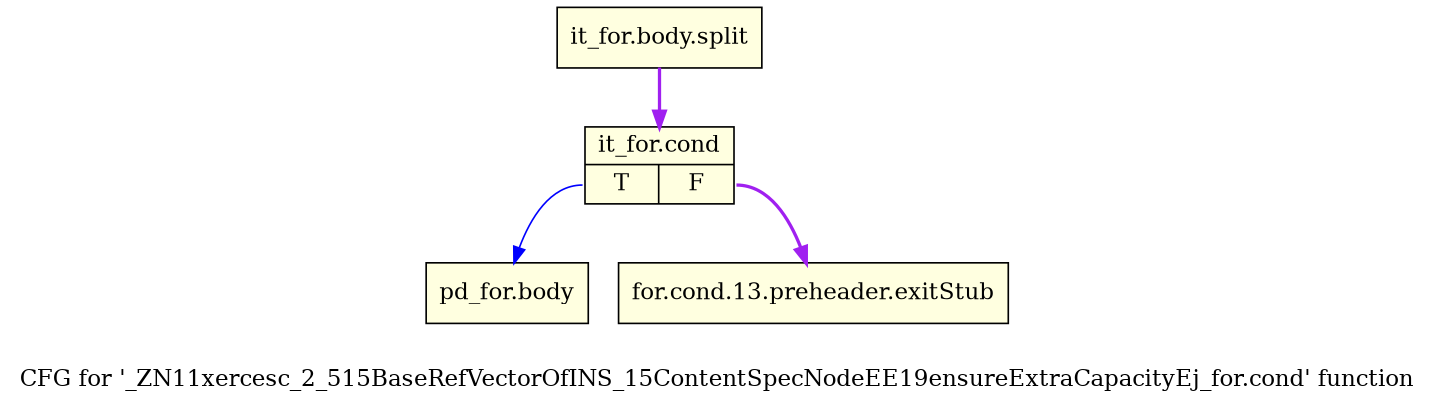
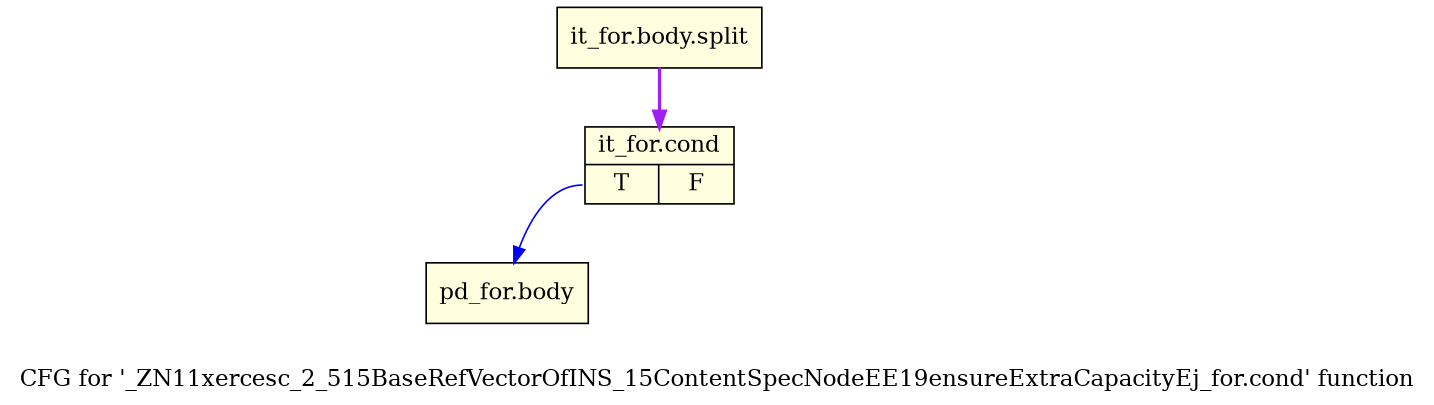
  digraph {
    fontname="DejaVu Serif"
    label="CFG for '_ZN11xercesc_2_515BaseRefVectorOfINS_15ContentSpecNodeEE19ensureExtraCapacityEj_for.cond' function"
    node [fillcolor=lightyellow fontname="DejaVu Serif" shape=record style=filled]
    edge [color=purple fontname="DejaVu Serif" style=bold]
    n1 [label="{it_for.cond|{<s0>T|<s1>F}}"]
-   n2 [label="{for.cond.13.preheader.exitStub}"]
    n3 [label="{pd_for.body}"]
    n4 [label="{it_for.body.split}"]
-   n1 -> n2 [tailport=s1]
    n1 -> n3 [color=blue style=solid tailport=s0]
    n4 -> n1
  }
